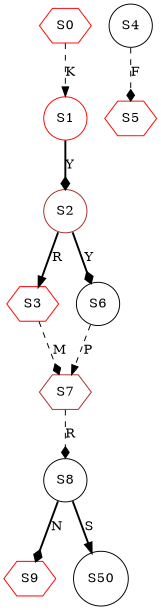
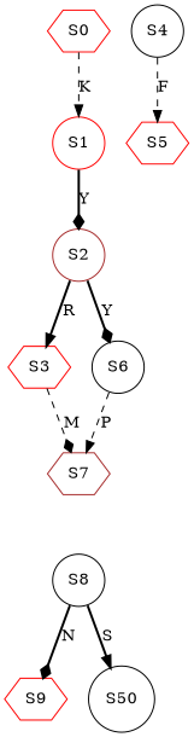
  strict digraph {
    node [color=red shape=circle]
    edge [arrowhead=diamond style=dashed]
    S0 [shape=hexagon]
    S1
    S2 [color=brown]
    S3 [shape=hexagon]
    S6 [color=black]
    S7 [color=brown shape=hexagon]
    S4 [color=black]
    S5 [shape=hexagon]
    S8 [color=black]
    S9 [shape=hexagon]
    n11 [color=black label=S50]
    S0 -> S1 [arrowhead=normal label=K]
    S1 -> S2 [label=Y style=bold]
    S2 -> S3 [arrowhead=normal label=R style=bold]
    S2 -> S6 [label=Y style=bold]
    S3 -> S7 [label=M]
    S6 -> S7 [arrowhead=normal label=P]
-   S7 -> S8 [label=R]
-   S4 -> S5 [label=F]
+   S4 -> S5 [arrowhead=normal label=F]
    S8 -> S9 [label=N style=bold]
    S8 -> n11 [arrowhead=normal label=S style=bold]
  }
